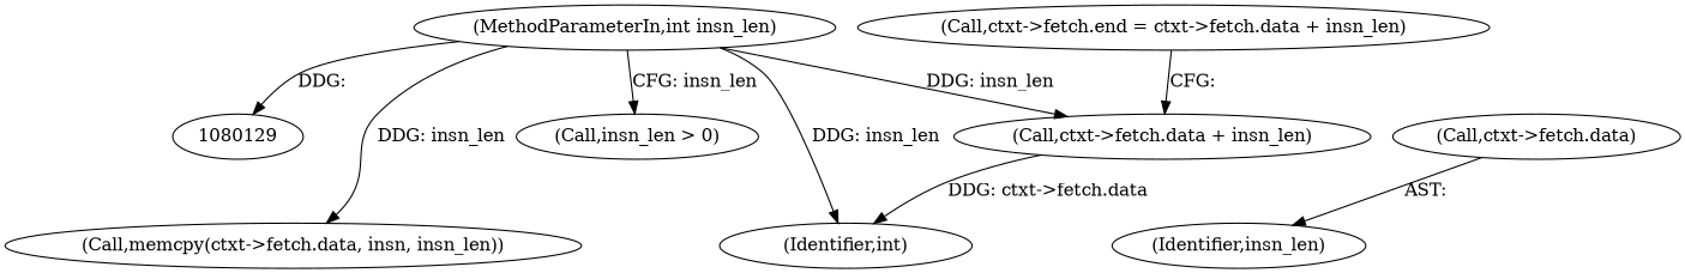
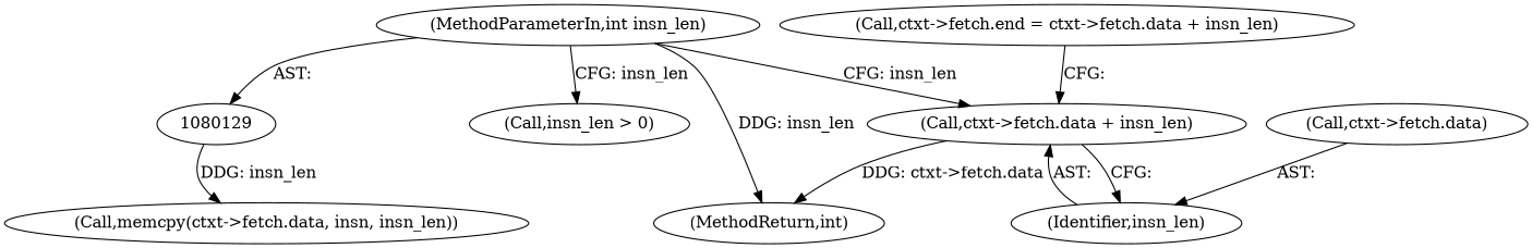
  digraph {
    n1 [label="(Call,ctxt->fetch.data + insn_len)"]
    n2 [label="(Identifier,insn_len)"]
-   n3 [label="(Identifier,int)"]
+   n3 [label="(MethodReturn,int)"]
    n4 [label="(Call,ctxt->fetch.end = ctxt->fetch.data + insn_len)"]
    n5 [label="(MethodParameterIn,int insn_len)"]
    n6 [label="(Call,insn_len > 0)"]
    n7 [label="(Call,memcpy(ctxt->fetch.data, insn, insn_len))"]
    n8 [label=1080129]
    n9 [label="(Call,ctxt->fetch.data)"]
+   n1 -> n2 [label="CFG: "]
    n1 -> n3 [label="DDG: ctxt->fetch.data"]
+   n2 -> n1 [label="AST: "]
    n4 -> n1 [label="CFG: "]
-   n5 -> n1 [label="DDG: insn_len"]
+   n5 -> n1 [label="CFG: insn_len"]
    n5 -> n3 [label="DDG: insn_len"]
    n5 -> n6 [label="CFG: insn_len"]
-   n5 -> n7 [label="DDG: insn_len"]
-   n5 -> n8 [label="DDG: "]
+   n8 -> n7 [label="DDG: insn_len"]
+   n5 -> n8 [label="AST: "]
    n9 -> n2 [label="AST: "]
  }
